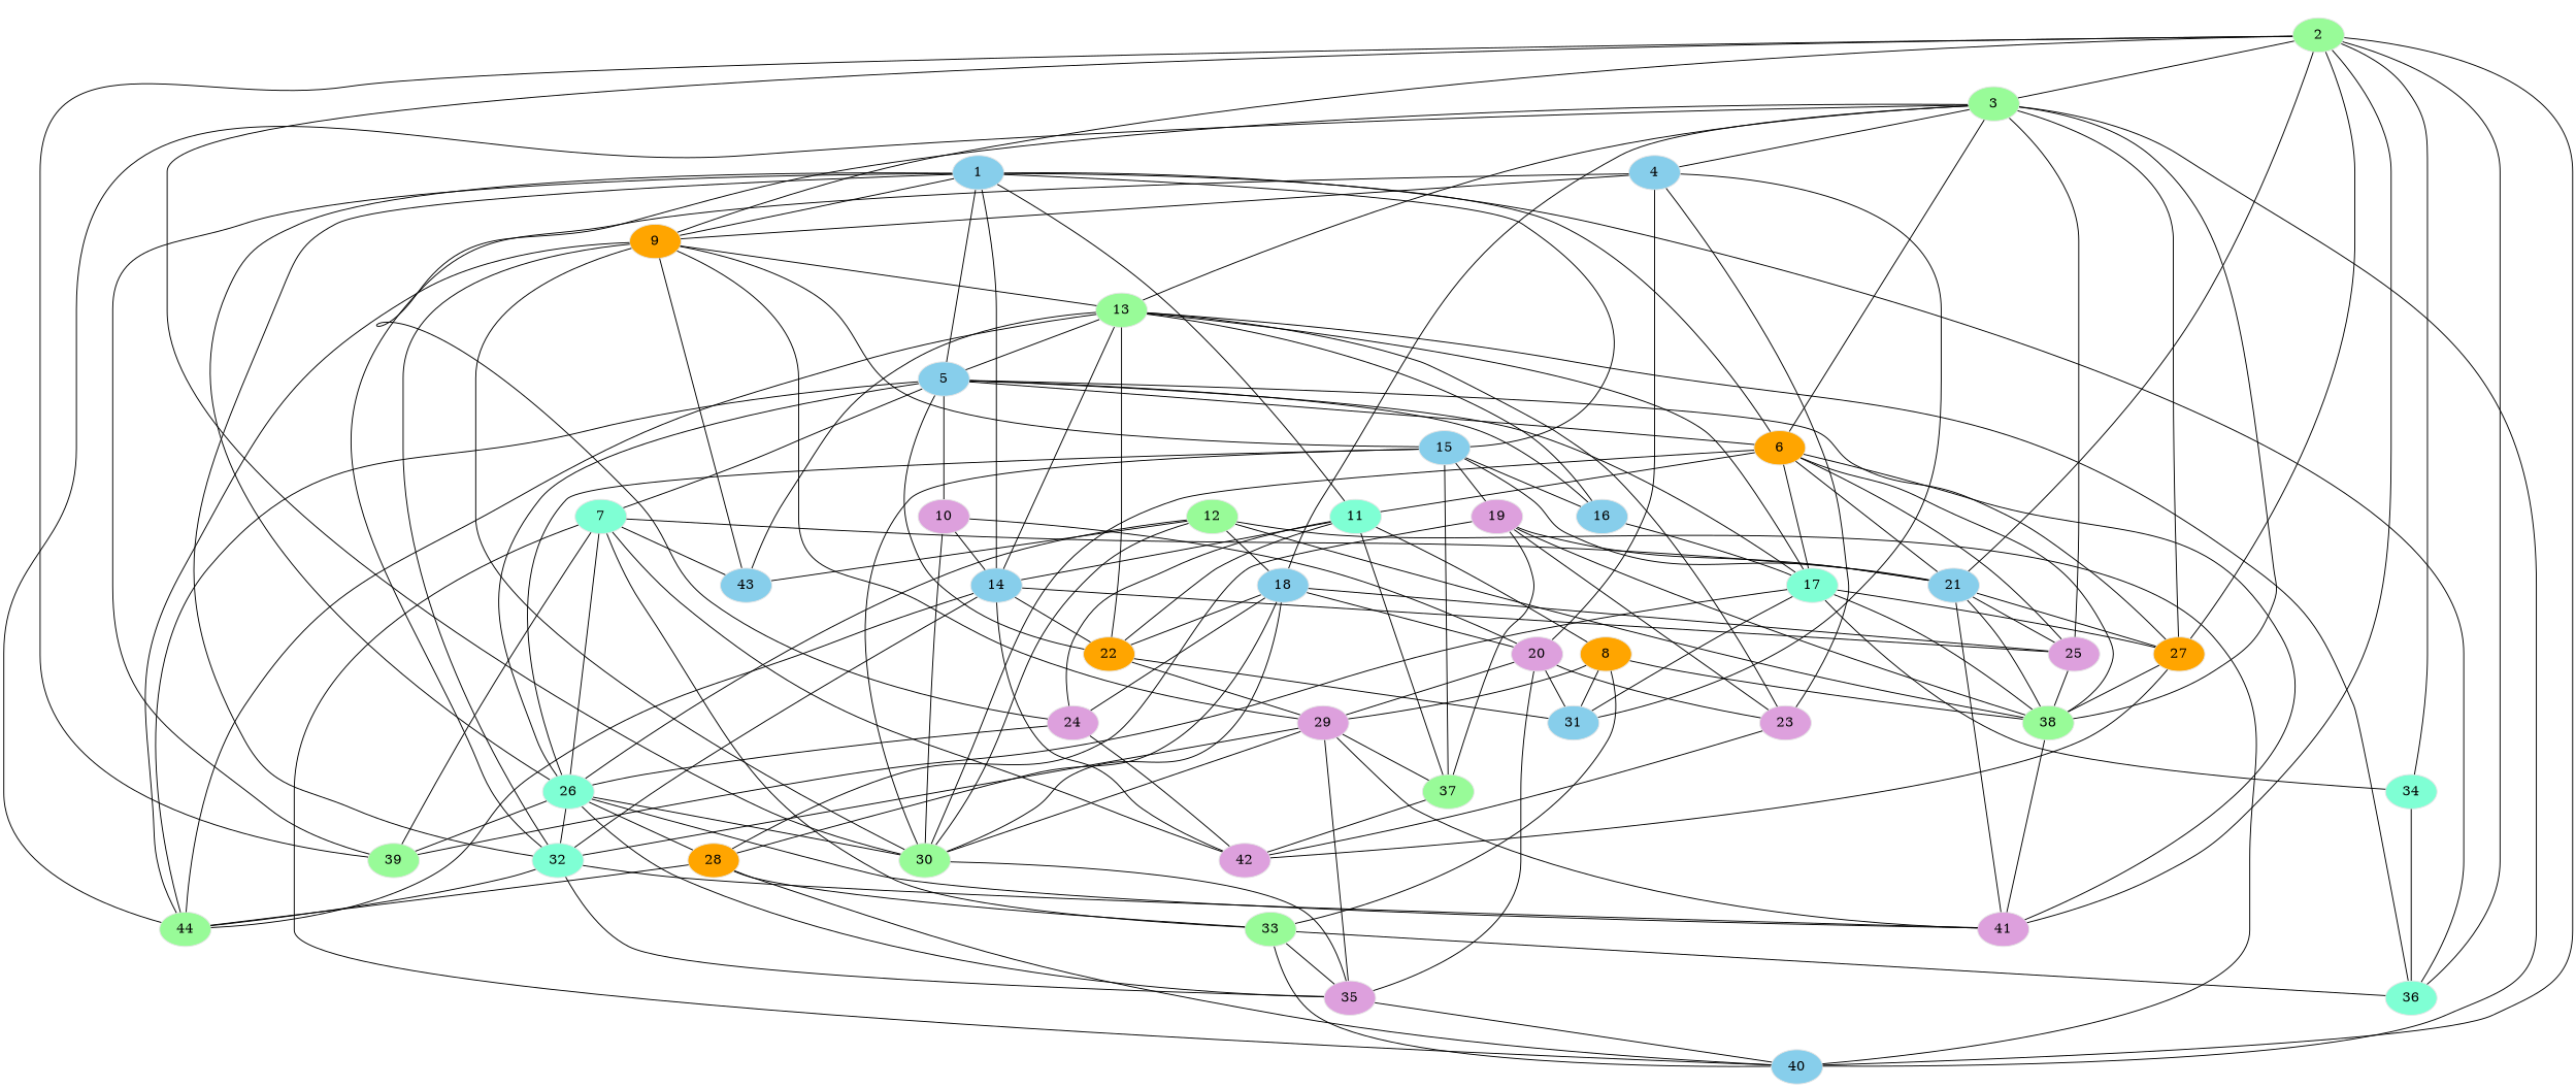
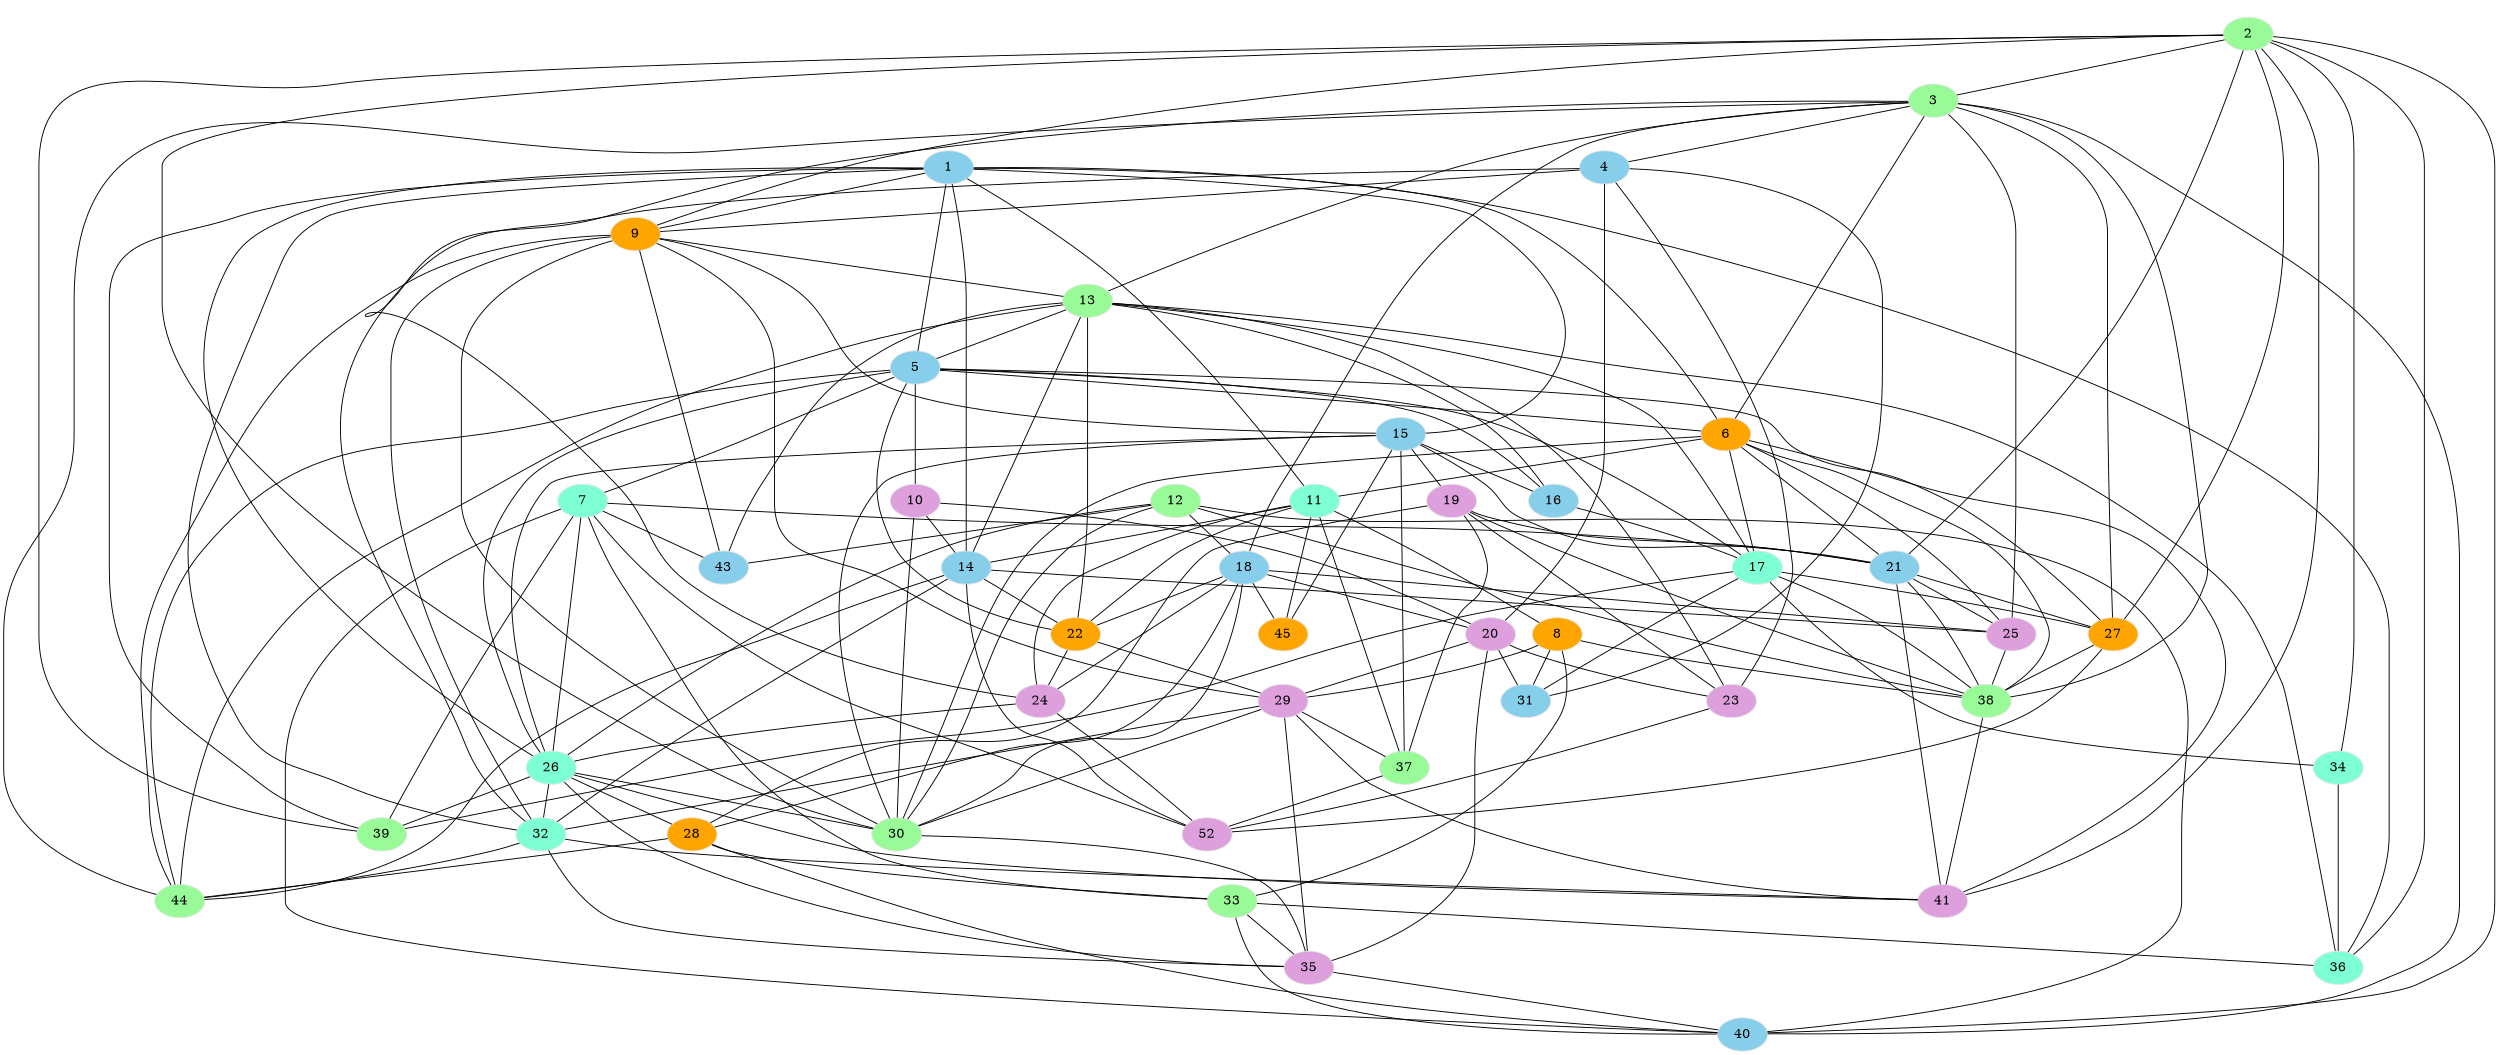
  graph {
    node [color=gray90 fillcolor=skyblue style=filled]
    edge [weight=1.0]
    1
    5
    6 [fillcolor=orange]
    9 [fillcolor=orange]
    11 [fillcolor=aquamarine]
    14
    15
    26 [fillcolor=aquamarine]
    32 [fillcolor=aquamarine]
    36 [fillcolor=aquamarine]
    39 [fillcolor=palegreen]
    27 [fillcolor=orange]
    44 [fillcolor=palegreen]
    7 [fillcolor=aquamarine]
    10 [fillcolor=plum]
    16
    17 [fillcolor=aquamarine]
    22 [fillcolor=orange]
    21
    30 [fillcolor=palegreen]
    41 [fillcolor=plum]
    25 [fillcolor=plum]
    38 [fillcolor=palegreen]
    13 [fillcolor=palegreen]
    43
    29 [fillcolor=plum]
    24 [fillcolor=plum]
    8 [fillcolor=orange]
    37 [fillcolor=palegreen]
-   42 [fillcolor=plum]
+   45 [fillcolor=orange]
+   42 [fillcolor=plum label=52]
    19 [fillcolor=plum]
    28 [fillcolor=orange]
    35 [fillcolor=plum]
    2 [fillcolor=palegreen]
    3 [fillcolor=palegreen]
    34 [fillcolor=aquamarine]
    40
    4
    18
    20 [fillcolor=plum]
    23 [fillcolor=plum]
    31
    33 [fillcolor=palegreen]
    12 [fillcolor=palegreen]
    1 -- 5
    1 -- 6
    1 -- 9
    1 -- 11
    1 -- 14
    1 -- 15
    1 -- 26
    1 -- 32
    1 -- 36
    1 -- 39
    5 -- 6
    5 -- 26
    5 -- 27
    5 -- 44
    5 -- 7
    5 -- 10
    5 -- 16
    5 -- 17 [weight=2.0]
    5 -- 22
    6 -- 11
    6 -- 17
    6 -- 21
    6 -- 30
    6 -- 41
    6 -- 25
    6 -- 38
    9 -- 15
    9 -- 32 [weight=2.0]
    9 -- 44
    9 -- 30
    9 -- 13
    9 -- 43
    9 -- 29
    11 -- 14
    11 -- 22
    11 -- 24
    11 -- 8
    11 -- 37 [weight=3.0]
+   11 -- 45
    14 -- 32
    14 -- 44
    14 -- 22
    14 -- 25 [weight=2.0]
    14 -- 42
    15 -- 26
    15 -- 16
    15 -- 21
    15 -- 30 [weight=2.0]
    15 -- 37 [weight=2.0]
+   15 -- 45 [weight=2.0]
    15 -- 19
    26 -- 32
    26 -- 39 [weight=2.0]
    26 -- 30
    26 -- 41
    26 -- 28
    26 -- 35
    32 -- 44
    32 -- 41
    32 -- 35
    27 -- 38 [weight=2.0]
    27 -- 42
    7 -- 26
    7 -- 39
    7 -- 21 [weight=3.0]
    7 -- 43
    7 -- 42
    7 -- 40
    7 -- 33
    10 -- 14
    10 -- 30
    10 -- 20
    16 -- 17
    17 -- 39
    17 -- 27
    17 -- 38
    17 -- 34
    17 -- 31
    22 -- 29
-   22 -- 31 [weight=2.0]
+   22 -- 24 [weight=2.0]
    21 -- 27
    21 -- 41
    21 -- 25 [weight=2.0]
    21 -- 38
    30 -- 35
    25 -- 38
    38 -- 41 [weight=2.0]
    13 -- 5
    13 -- 14
    13 -- 36
    13 -- 44 [weight=2.0]
    13 -- 16
    13 -- 17
    13 -- 22
    13 -- 43
    13 -- 23 [weight=2.0]
    29 -- 32
    29 -- 30
    29 -- 41
    29 -- 37
    29 -- 35 [weight=2.0]
    24 -- 26
    24 -- 42
    8 -- 38
    8 -- 29
    8 -- 31
    8 -- 33
    37 -- 42
    19 -- 21
    19 -- 38
    19 -- 37
    19 -- 28
    19 -- 23
    28 -- 44
    28 -- 40
    28 -- 33 [weight=2.0]
    35 -- 40
    2 -- 9
    2 -- 36
    2 -- 39
    2 -- 27
    2 -- 21
    2 -- 30
    2 -- 41
    2 -- 3 [weight=2.0]
    2 -- 34
    2 -- 40 [weight=2.0]
    3 -- 6
    3 -- 27
    3 -- 44
    3 -- 25
    3 -- 38
    3 -- 13
    3 -- 24
    3 -- 40
    3 -- 4
    3 -- 18
    34 -- 36 [weight=2.0]
    4 -- 9 [weight=2.0]
    4 -- 32
    4 -- 20 [weight=2.0]
    4 -- 23
    4 -- 31 [weight=2.0]
    18 -- 22
    18 -- 30
    18 -- 25
    18 -- 24 [weight=2.0]
+   18 -- 45
    18 -- 28
    18 -- 20 [weight=2.0]
    20 -- 29 [weight=3.0]
    20 -- 35 [weight=2.0]
    20 -- 23
    20 -- 31
    23 -- 42
    33 -- 36
    33 -- 35 [weight=2.0]
    33 -- 40
    12 -- 26
    12 -- 30 [weight=2.0]
    12 -- 38
    12 -- 43
    12 -- 40
    12 -- 18 [weight=2.0]
  }
